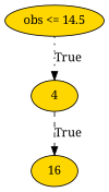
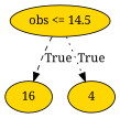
  digraph {
    fontname="Noto Serif"
    node [fillcolor=gold fontname="Noto Serif" style=filled]
    edge [fontname="Noto Serif"]
    n1 [label="obs <= 14.5"]
    n2 [label=16]
    n3 [label=4]
-   n3 -> n2 [label=True style=dashed]
+   n1 -> n2 [label=True style=dashed]
    n1 -> n3 [label=True style=dotted]
  }
